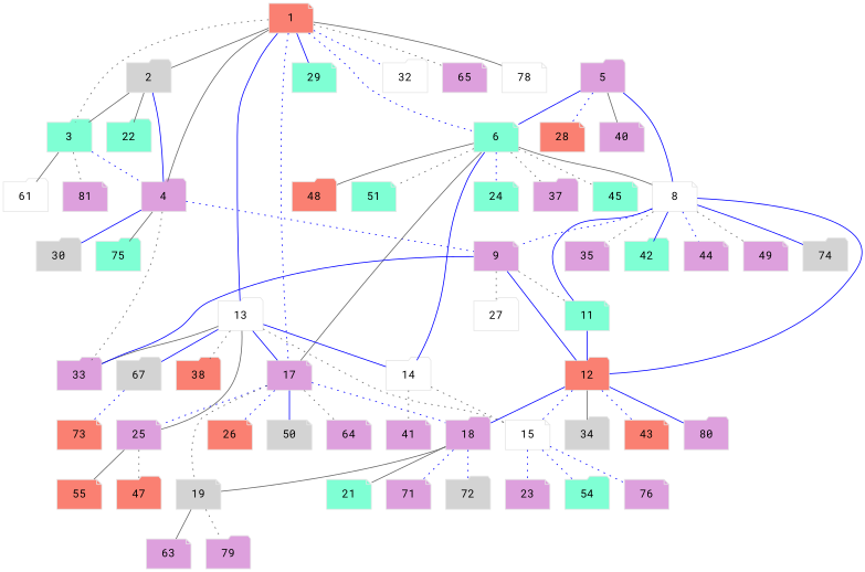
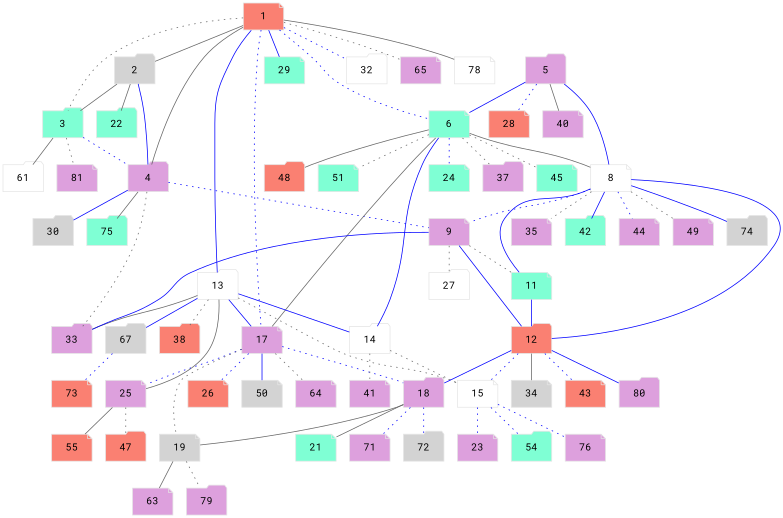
  graph {
    fontname="Roboto Mono"
    node [color=gray90 fillcolor=plum fontname="Roboto Mono" shape=note style=filled]
    edge [color=blue fontname="Roboto Mono" style=dotted]
    1 [fillcolor=salmon super="+57"]
    2 [fillcolor=lightgrey shape=folder super="+58"]
    3 [fillcolor=aquamarine shape=folder super="+53"]
    4 [shape=folder super="+70"]
    6 [fillcolor=aquamarine super="+36"]
    13 [fillcolor=white shape=folder super="+16"]
    17 [super="+20"]
    29 [fillcolor=aquamarine]
    32 [fillcolor=white shape=folder]
    65
    78 [fillcolor=white]
    22 [fillcolor=aquamarine shape=folder]
    61 [fillcolor=white shape=folder]
    81
    9 [super="+77"]
    30 [fillcolor=lightgrey shape=folder]
    33 [shape=folder]
    75 [fillcolor=aquamarine shape=folder]
    8 [fillcolor=white super="+10"]
    14 [fillcolor=white shape=folder super="+39"]
    24 [fillcolor=aquamarine super="+52"]
    37 [shape=folder]
    45 [fillcolor=aquamarine]
    48 [fillcolor=salmon shape=folder]
    51 [fillcolor=aquamarine]
    15 [fillcolor=white super="+62"]
    25 [super="+66"]
    38 [fillcolor=salmon shape=folder]
    67 [fillcolor=lightgrey shape=folder]
    18 [shape=folder super="+46"]
    19 [fillcolor=lightgrey super="+31"]
    26 [fillcolor=salmon]
    50 [fillcolor=lightgrey]
    64
    11 [fillcolor=aquamarine super="+68"]
    12 [fillcolor=salmon shape=folder super="+60"]
    27 [fillcolor=white shape=folder super="+56"]
    5 [shape=folder super="+7"]
    28 [fillcolor=salmon]
    40
    35
    42 [fillcolor=aquamarine shape=folder]
    44
    49
    74 [fillcolor=lightgrey shape=folder]
    41 [super="+59"]
-   34 [fillcolor=lightgrey shape=folder]
+   34 [fillcolor=lightgrey]
    43 [fillcolor=salmon]
    80 [shape=folder]
    23
    54 [fillcolor=aquamarine shape=folder]
    76
    21 [fillcolor=aquamarine super="+69"]
    71
    72 [fillcolor=lightgrey shape=folder]
    47 [fillcolor=salmon shape=folder]
    55 [fillcolor=salmon]
    73 [fillcolor=salmon]
    63
    79 [shape=folder]
    1 -- 2 [color=gray40 style=solid]
    1 -- 3 [color=gray40]
    1 -- 4 [color=gray40 style=solid]
    1 -- 6
    1 -- 13 [style=solid]
    1 -- 17
    1 -- 29 [style=solid]
    1 -- 32
    1 -- 65 [color=gray40]
    1 -- 78 [color=gray40 style=solid]
    2 -- 3 [color=gray40 style=solid]
    2 -- 4 [style=solid]
    2 -- 22 [color=gray40 style=solid]
    3 -- 4
    3 -- 61 [color=gray40 style=solid]
    3 -- 81 [color=gray40]
    4 -- 9
    4 -- 30 [style=solid]
    4 -- 33 [color=gray40]
    4 -- 75 [color=gray40 style=solid]
    6 -- 17 [color=gray40 style=solid]
    6 -- 8 [color=gray40 style=solid]
    6 -- 14 [style=solid]
    6 -- 24
    6 -- 37 [color=gray40]
    6 -- 45 [color=gray40]
    6 -- 48 [color=gray40 style=solid]
    6 -- 51 [color=gray40]
    13 -- 17 [style=solid]
    13 -- 33 [color=gray40 style=solid]
    13 -- 14 [style=solid weight=2]
    13 -- 15 [color=gray40 weight=2]
    13 -- 25 [color=gray40 style=solid]
    13 -- 38 [color=gray40]
    13 -- 67 [style=solid]
    17 -- 25
    17 -- 18 [weight=2]
    17 -- 19 [color=gray40 weight=2]
    17 -- 26
    17 -- 50 [style=solid]
    17 -- 64 [color=gray40]
    9 -- 33 [style=solid]
    9 -- 11 [color=gray40]
    9 -- 12 [style=solid]
    9 -- 27 [color=gray40]
    8 -- 9
    8 -- 11 [style=solid]
    8 -- 12 [style=solid]
    8 -- 35 [color=gray40]
    8 -- 42 [style=solid]
    8 -- 44
    8 -- 49 [color=gray40]
    8 -- 74 [style=solid]
    14 -- 15 [color=gray40]
    14 -- 41 [color=gray40]
    15 -- 23
    15 -- 54
    15 -- 76
    25 -- 47 [color=gray40]
    25 -- 55 [color=gray40 style=solid]
    67 -- 73
    18 -- 19 [color=gray40 style=solid]
    18 -- 21 [color=gray40 style=solid]
    18 -- 71
    18 -- 72
    19 -- 63 [color=gray40 style=solid]
    19 -- 79 [color=gray40]
    11 -- 12 [style=solid]
    12 -- 15
    12 -- 18 [style=solid]
    12 -- 34 [color=gray40 style=solid]
    12 -- 43
    12 -- 80 [style=solid]
    5 -- 6 [style=solid weight=2]
    5 -- 8 [style=solid weight=2]
    5 -- 28
    5 -- 40 [color=gray40 style=solid]
  }
